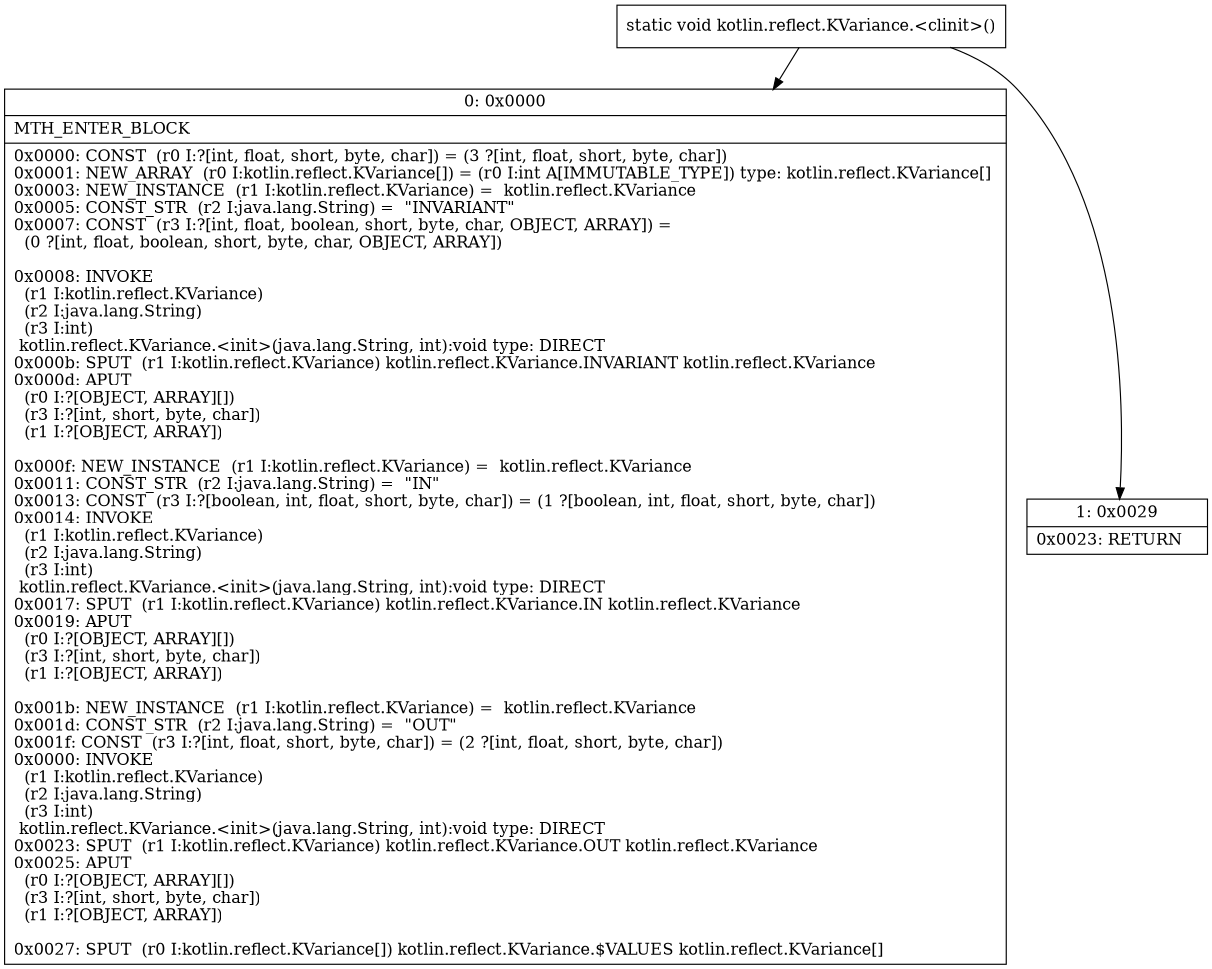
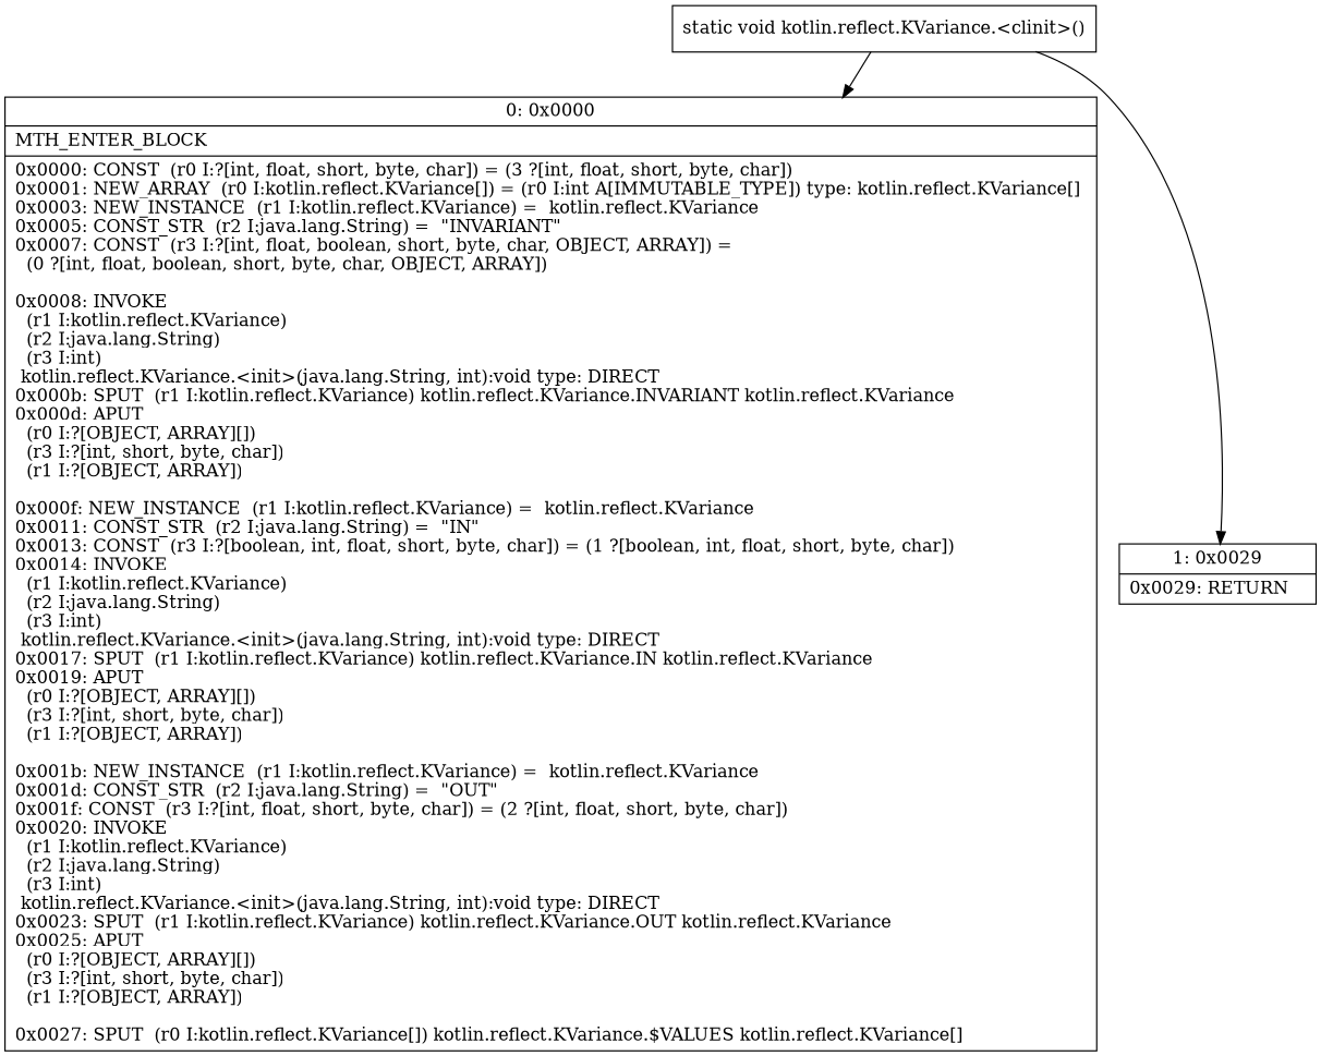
  digraph {
    node [shape=record]
-   n1 [label="{0\:\ 0x0000|MTH_ENTER_BLOCK\l|0x0000: CONST  (r0 I:?[int, float, short, byte, char]) = (3 ?[int, float, short, byte, char]) \l0x0001: NEW_ARRAY  (r0 I:kotlin.reflect.KVariance[]) = (r0 I:int A[IMMUTABLE_TYPE]) type: kotlin.reflect.KVariance[] \l0x0003: NEW_INSTANCE  (r1 I:kotlin.reflect.KVariance) =  kotlin.reflect.KVariance \l0x0005: CONST_STR  (r2 I:java.lang.String) =  \"INVARIANT\" \l0x0007: CONST  (r3 I:?[int, float, boolean, short, byte, char, OBJECT, ARRAY]) = \l  (0 ?[int, float, boolean, short, byte, char, OBJECT, ARRAY])\l \l0x0008: INVOKE  \l  (r1 I:kotlin.reflect.KVariance)\l  (r2 I:java.lang.String)\l  (r3 I:int)\l kotlin.reflect.KVariance.\<init\>(java.lang.String, int):void type: DIRECT \l0x000b: SPUT  (r1 I:kotlin.reflect.KVariance) kotlin.reflect.KVariance.INVARIANT kotlin.reflect.KVariance \l0x000d: APUT  \l  (r0 I:?[OBJECT, ARRAY][])\l  (r3 I:?[int, short, byte, char])\l  (r1 I:?[OBJECT, ARRAY])\l \l0x000f: NEW_INSTANCE  (r1 I:kotlin.reflect.KVariance) =  kotlin.reflect.KVariance \l0x0011: CONST_STR  (r2 I:java.lang.String) =  \"IN\" \l0x0013: CONST  (r3 I:?[boolean, int, float, short, byte, char]) = (1 ?[boolean, int, float, short, byte, char]) \l0x0014: INVOKE  \l  (r1 I:kotlin.reflect.KVariance)\l  (r2 I:java.lang.String)\l  (r3 I:int)\l kotlin.reflect.KVariance.\<init\>(java.lang.String, int):void type: DIRECT \l0x0017: SPUT  (r1 I:kotlin.reflect.KVariance) kotlin.reflect.KVariance.IN kotlin.reflect.KVariance \l0x0019: APUT  \l  (r0 I:?[OBJECT, ARRAY][])\l  (r3 I:?[int, short, byte, char])\l  (r1 I:?[OBJECT, ARRAY])\l \l0x001b: NEW_INSTANCE  (r1 I:kotlin.reflect.KVariance) =  kotlin.reflect.KVariance \l0x001d: CONST_STR  (r2 I:java.lang.String) =  \"OUT\" \l0x001f: CONST  (r3 I:?[int, float, short, byte, char]) = (2 ?[int, float, short, byte, char]) \l0x0000: INVOKE  \l  (r1 I:kotlin.reflect.KVariance)\l  (r2 I:java.lang.String)\l  (r3 I:int)\l kotlin.reflect.KVariance.\<init\>(java.lang.String, int):void type: DIRECT \l0x0023: SPUT  (r1 I:kotlin.reflect.KVariance) kotlin.reflect.KVariance.OUT kotlin.reflect.KVariance \l0x0025: APUT  \l  (r0 I:?[OBJECT, ARRAY][])\l  (r3 I:?[int, short, byte, char])\l  (r1 I:?[OBJECT, ARRAY])\l \l0x0027: SPUT  (r0 I:kotlin.reflect.KVariance[]) kotlin.reflect.KVariance.$VALUES kotlin.reflect.KVariance[] \l}"]
-   n2 [label="{1\:\ 0x0029|0x0023: RETURN   \l}"]
+   n1 [label="{0\:\ 0x0000|MTH_ENTER_BLOCK\l|0x0000: CONST  (r0 I:?[int, float, short, byte, char]) = (3 ?[int, float, short, byte, char]) \l0x0001: NEW_ARRAY  (r0 I:kotlin.reflect.KVariance[]) = (r0 I:int A[IMMUTABLE_TYPE]) type: kotlin.reflect.KVariance[] \l0x0003: NEW_INSTANCE  (r1 I:kotlin.reflect.KVariance) =  kotlin.reflect.KVariance \l0x0005: CONST_STR  (r2 I:java.lang.String) =  \"INVARIANT\" \l0x0007: CONST  (r3 I:?[int, float, boolean, short, byte, char, OBJECT, ARRAY]) = \l  (0 ?[int, float, boolean, short, byte, char, OBJECT, ARRAY])\l \l0x0008: INVOKE  \l  (r1 I:kotlin.reflect.KVariance)\l  (r2 I:java.lang.String)\l  (r3 I:int)\l kotlin.reflect.KVariance.\<init\>(java.lang.String, int):void type: DIRECT \l0x000b: SPUT  (r1 I:kotlin.reflect.KVariance) kotlin.reflect.KVariance.INVARIANT kotlin.reflect.KVariance \l0x000d: APUT  \l  (r0 I:?[OBJECT, ARRAY][])\l  (r3 I:?[int, short, byte, char])\l  (r1 I:?[OBJECT, ARRAY])\l \l0x000f: NEW_INSTANCE  (r1 I:kotlin.reflect.KVariance) =  kotlin.reflect.KVariance \l0x0011: CONST_STR  (r2 I:java.lang.String) =  \"IN\" \l0x0013: CONST  (r3 I:?[boolean, int, float, short, byte, char]) = (1 ?[boolean, int, float, short, byte, char]) \l0x0014: INVOKE  \l  (r1 I:kotlin.reflect.KVariance)\l  (r2 I:java.lang.String)\l  (r3 I:int)\l kotlin.reflect.KVariance.\<init\>(java.lang.String, int):void type: DIRECT \l0x0017: SPUT  (r1 I:kotlin.reflect.KVariance) kotlin.reflect.KVariance.IN kotlin.reflect.KVariance \l0x0019: APUT  \l  (r0 I:?[OBJECT, ARRAY][])\l  (r3 I:?[int, short, byte, char])\l  (r1 I:?[OBJECT, ARRAY])\l \l0x001b: NEW_INSTANCE  (r1 I:kotlin.reflect.KVariance) =  kotlin.reflect.KVariance \l0x001d: CONST_STR  (r2 I:java.lang.String) =  \"OUT\" \l0x001f: CONST  (r3 I:?[int, float, short, byte, char]) = (2 ?[int, float, short, byte, char]) \l0x0020: INVOKE  \l  (r1 I:kotlin.reflect.KVariance)\l  (r2 I:java.lang.String)\l  (r3 I:int)\l kotlin.reflect.KVariance.\<init\>(java.lang.String, int):void type: DIRECT \l0x0023: SPUT  (r1 I:kotlin.reflect.KVariance) kotlin.reflect.KVariance.OUT kotlin.reflect.KVariance \l0x0025: APUT  \l  (r0 I:?[OBJECT, ARRAY][])\l  (r3 I:?[int, short, byte, char])\l  (r1 I:?[OBJECT, ARRAY])\l \l0x0027: SPUT  (r0 I:kotlin.reflect.KVariance[]) kotlin.reflect.KVariance.$VALUES kotlin.reflect.KVariance[] \l}"]
+   n2 [label="{1\:\ 0x0029|0x0029: RETURN   \l}"]
    n3 [label="{static void kotlin.reflect.KVariance.\<clinit\>() }"]
    n3 -> n1
    n3 -> n2
  }
